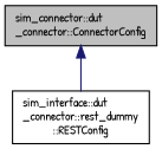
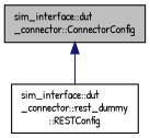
  digraph {
    fontname="Patrick Hand"
    node [color=black fontname="Patrick Hand" fontsize=10 shape=record style=filled]
-   n1 [fillcolor=grey75 fontcolor=black height=0.2 label="sim_connector::dut\l_connector::ConnectorConfig" width=0.4]
+   n1 [fillcolor=grey75 fontcolor=black height=0.2 label="sim_interface::dut\l_connector::ConnectorConfig" width=0.4]
    n2 [fillcolor=white height=0.2 label="sim_interface::dut\l_connector::rest_dummy\l::RESTConfig" width=0.4]
    n1 -> n2 [color=midnightblue dir=back fontname="Patrick Hand" fontsize=10 labelfontname=Helvetica labelfontsize=10 style=solid]
  }
